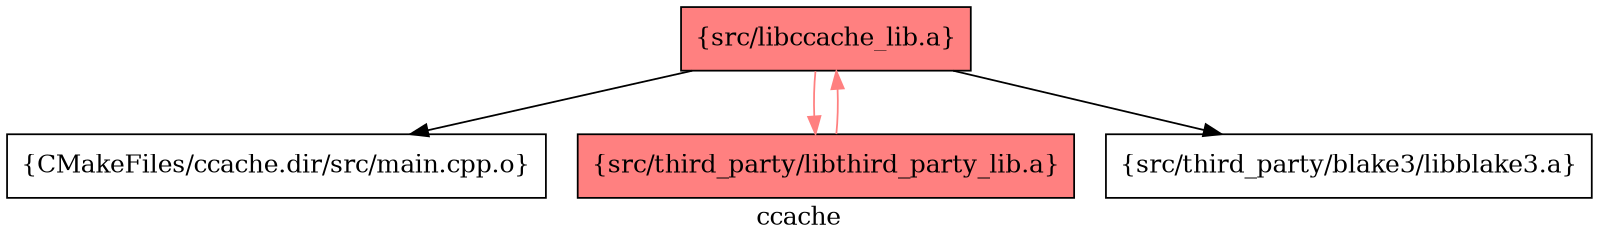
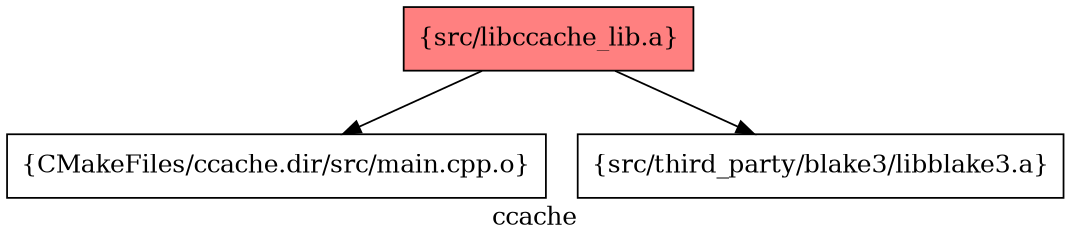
  digraph {
    label=ccache
    rankdir=TB
    node [group=0 shape=box]
    n1 [label="{CMakeFiles/ccache.dir/src/main.cpp.o}"]
    n2 [fillcolor="1.000000 0.5 1" group=1 label="{src/libccache_lib.a}" style=filled]
-   n3 [fillcolor="1.000000 0.5 1" group=1 label="{src/third_party/libthird_party_lib.a}" style=filled]
    n4 [label="{src/third_party/blake3/libblake3.a}"]
    subgraph sub_1 {
      rank=same
      n1
    }
    subgraph sub_2 {
      rank=same
      n2
    }
    n2 -> n1
-   n2 -> n3 [color="1.000000 0.5 1"]
    n2 -> n4
-   n3 -> n2 [color="1.000000 0.5 1"]
  }
